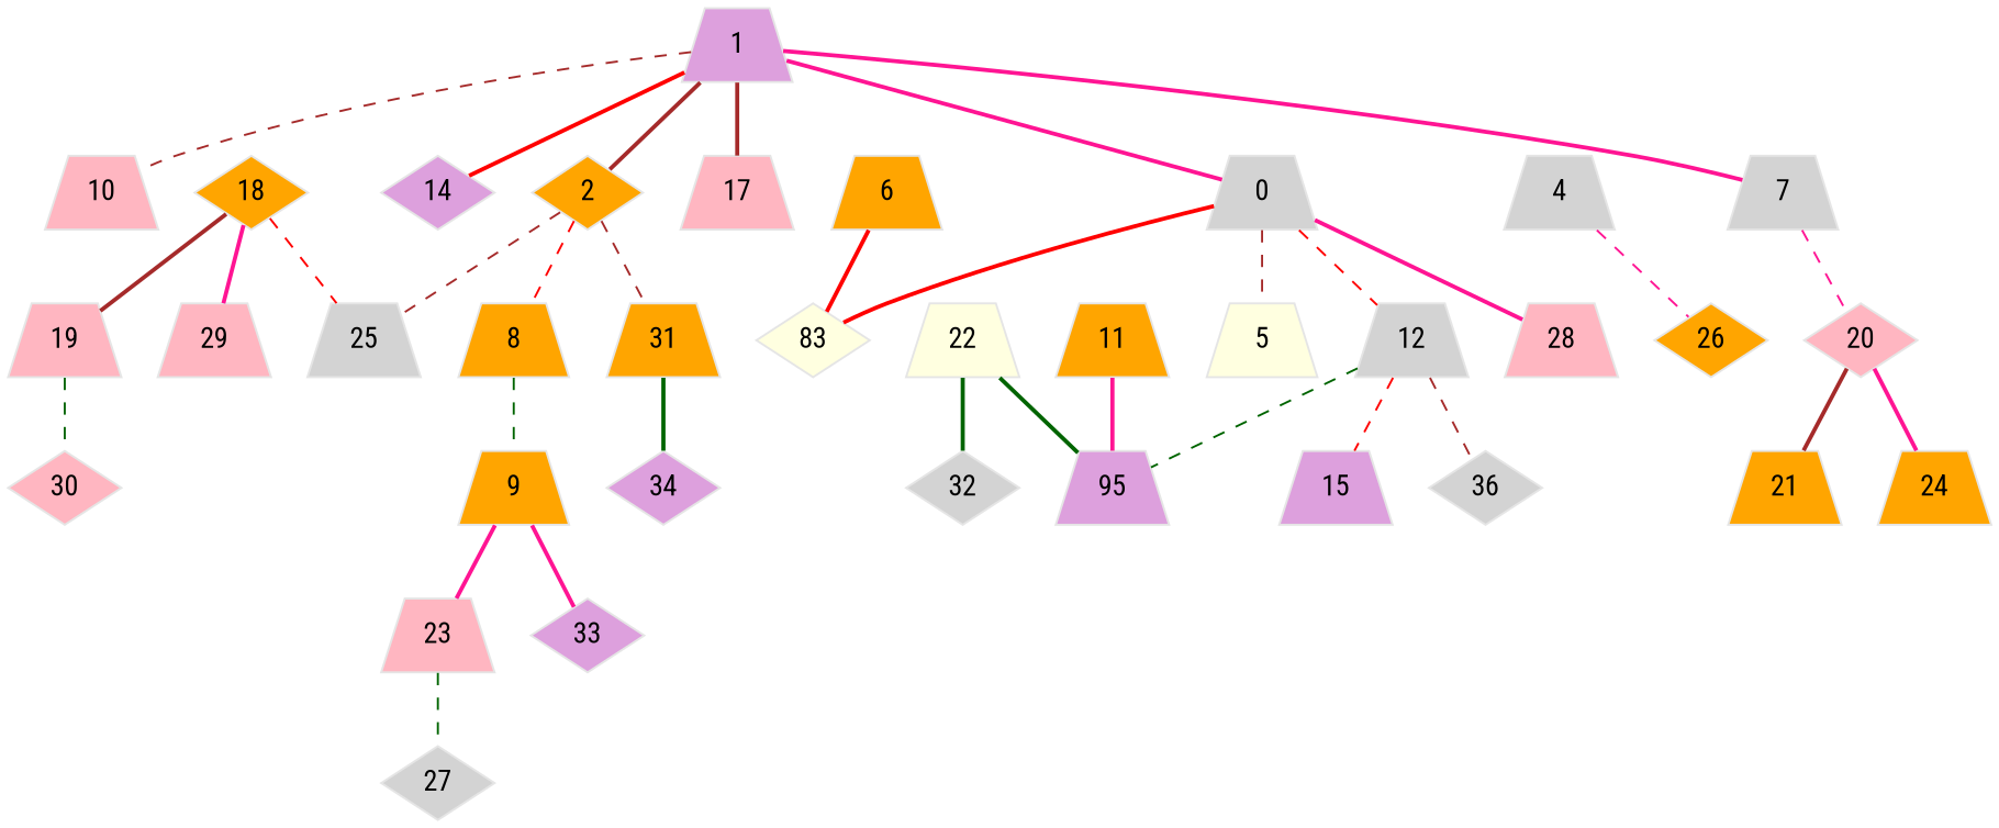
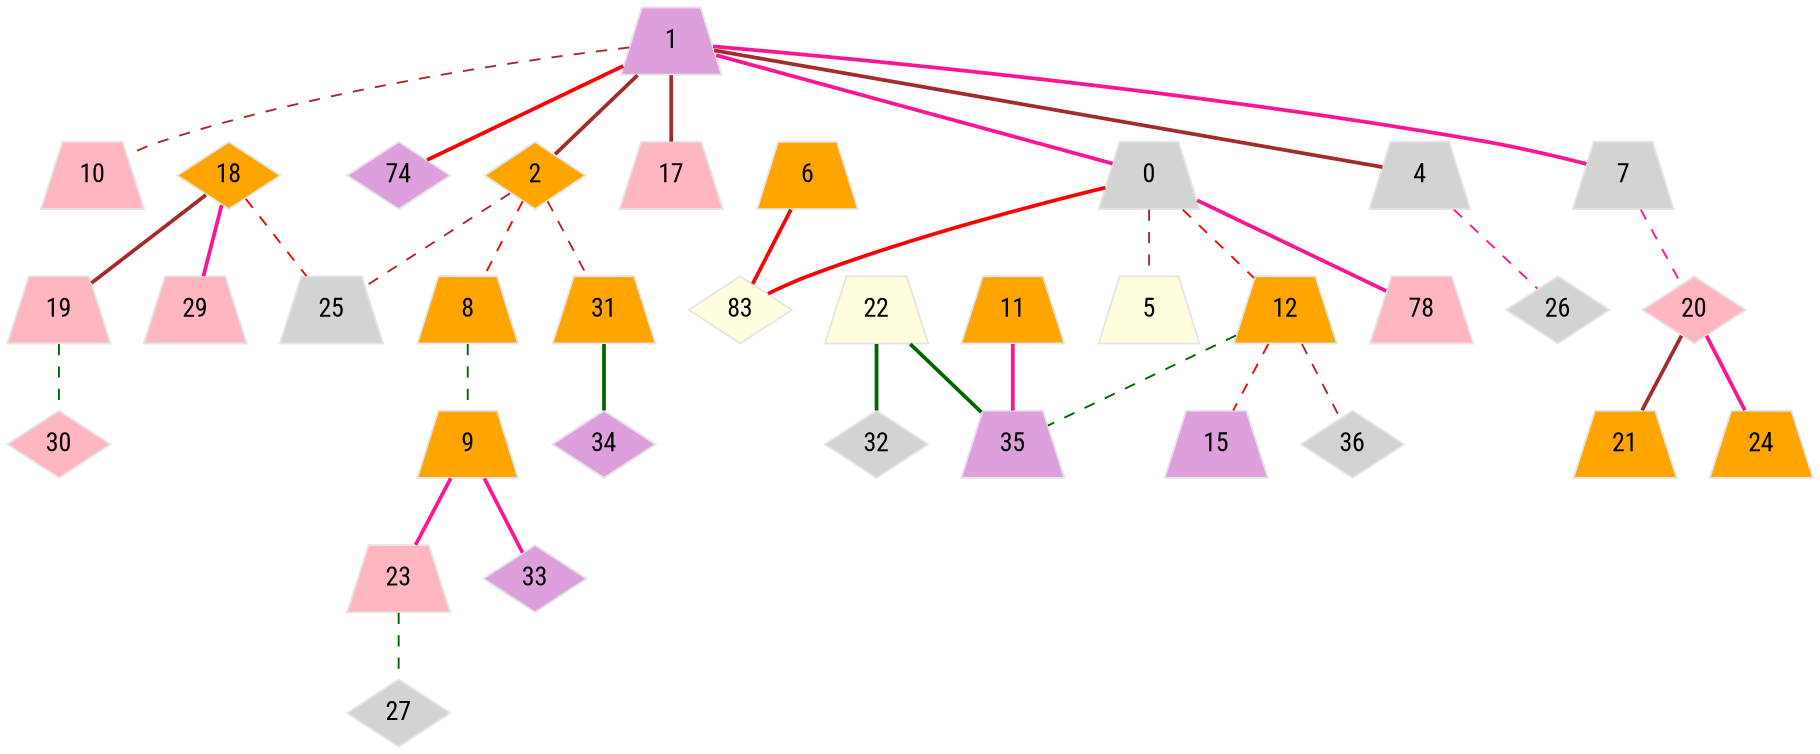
  graph {
    fontname="Roboto Condensed"
    node [color=gray90 fillcolor=orange fontname="Roboto Condensed" shape=trapezium style=filled]
    edge [color=brown fontname="Roboto Condensed" style=bold weight=1.0]
    1 [fillcolor=plum]
    2 [shape=diamond]
    n3 [fillcolor=lightgrey label=0]
    4 [fillcolor=lightgrey]
    7 [fillcolor=lightgrey]
    10 [fillcolor=lightpink]
-   14 [fillcolor=plum shape=diamond]
+   14 [fillcolor=plum shape=diamond label=74]
    17 [fillcolor=lightpink]
    8
    25 [fillcolor=lightgrey]
    31
    5 [fillcolor=lightyellow]
-   12 [fillcolor=lightgrey]
+   12
    n14 [fillcolor=lightyellow label=83 shape=diamond]
-   28 [fillcolor=lightpink]
-   26 [shape=diamond]
+   28 [fillcolor=lightpink label=78]
+   26 [fillcolor=lightgrey shape=diamond]
    20 [fillcolor=lightpink shape=diamond]
    9
    34 [fillcolor=plum shape=diamond]
-   35 [fillcolor=plum label=95]
+   35 [fillcolor=plum]
    15 [fillcolor=plum]
    n22 [fillcolor=lightgrey label=36 shape=diamond]
    6
    21
    24
    23 [fillcolor=lightpink]
    33 [fillcolor=plum shape=diamond]
    27 [fillcolor=lightgrey shape=diamond]
    11
    18 [shape=diamond]
    19 [fillcolor=lightpink]
    29 [fillcolor=lightpink]
    30 [fillcolor=lightpink shape=diamond]
    22 [fillcolor=lightyellow]
    32 [fillcolor=lightgrey shape=diamond]
    1 -- 2
    1 -- n3 [color=deeppink]
+   1 -- 4
    1 -- 7 [color=deeppink]
    1 -- 10 [style=dashed]
    1 -- 14 [color=red]
    1 -- 17
    2 -- 8 [color=red style=dashed]
    2 -- 25 [style=dashed]
    2 -- 31 [style=dashed]
    n3 -- 5 [style=dashed]
    n3 -- 12 [color=red style=dashed]
    n3 -- n14 [color=red]
    n3 -- 28 [color=deeppink]
    4 -- 26 [color=deeppink style=dashed]
    7 -- 20 [color=deeppink style=dashed]
    8 -- 9 [color=darkgreen style=dashed]
    31 -- 34 [color=darkgreen]
    12 -- 35 [color=darkgreen style=dashed]
    12 -- 15 [color=red style=dashed]
    12 -- n22 [style=dashed]
    20 -- 21
    20 -- 24 [color=deeppink]
    9 -- 23 [color=deeppink]
    9 -- 33 [color=deeppink]
    6 -- n14 [color=red]
    23 -- 27 [color=darkgreen style=dashed]
    11 -- 35 [color=deeppink]
    18 -- 25 [color=red style=dashed]
    18 -- 19
    18 -- 29 [color=deeppink]
    19 -- 30 [color=darkgreen style=dashed]
    22 -- 35 [color=darkgreen]
    22 -- 32 [color=darkgreen]
  }
